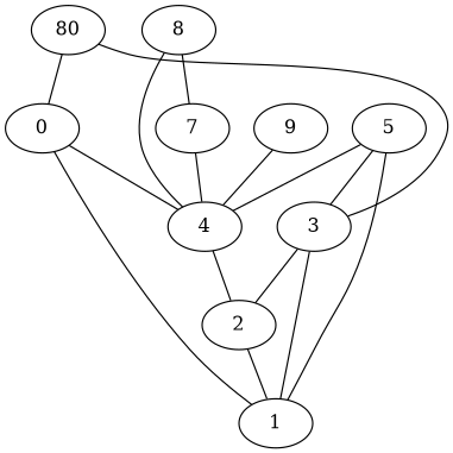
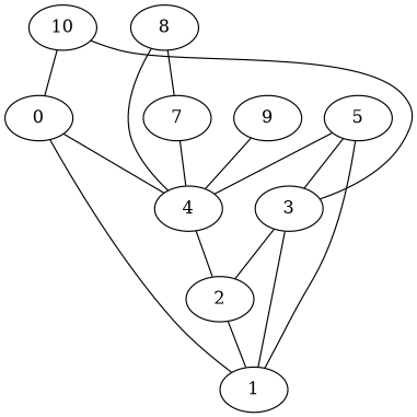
  graph {
    n1 [label=0]
    4
    1
    2
    3
    5
-   10 [label=80]
+   10
    8
    7
    9
    n1 -- 4
    n1 -- 1
    4 -- 2
    2 -- 1
    3 -- 1
    3 -- 2
    5 -- 4
    5 -- 1
    5 -- 3
    10 -- n1
    10 -- 3
    8 -- 4
    8 -- 7
    7 -- 4
    9 -- 4
  }
